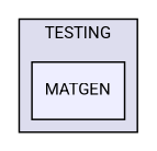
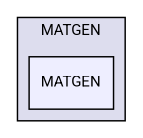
  digraph {
    compound=true
    rankdir=LR
    fontname=Roboto
    n1 [fillcolor="#eeeeff" fontname=Roboto fontsize=10 label=MATGEN pencolor=black shape=box style=filled]
    subgraph cluster_1 {
      bgcolor="#ddddee"
      fontsize=10
-     label=TESTING
+     label=MATGEN
      pencolor=black
      n1
    }
  }
